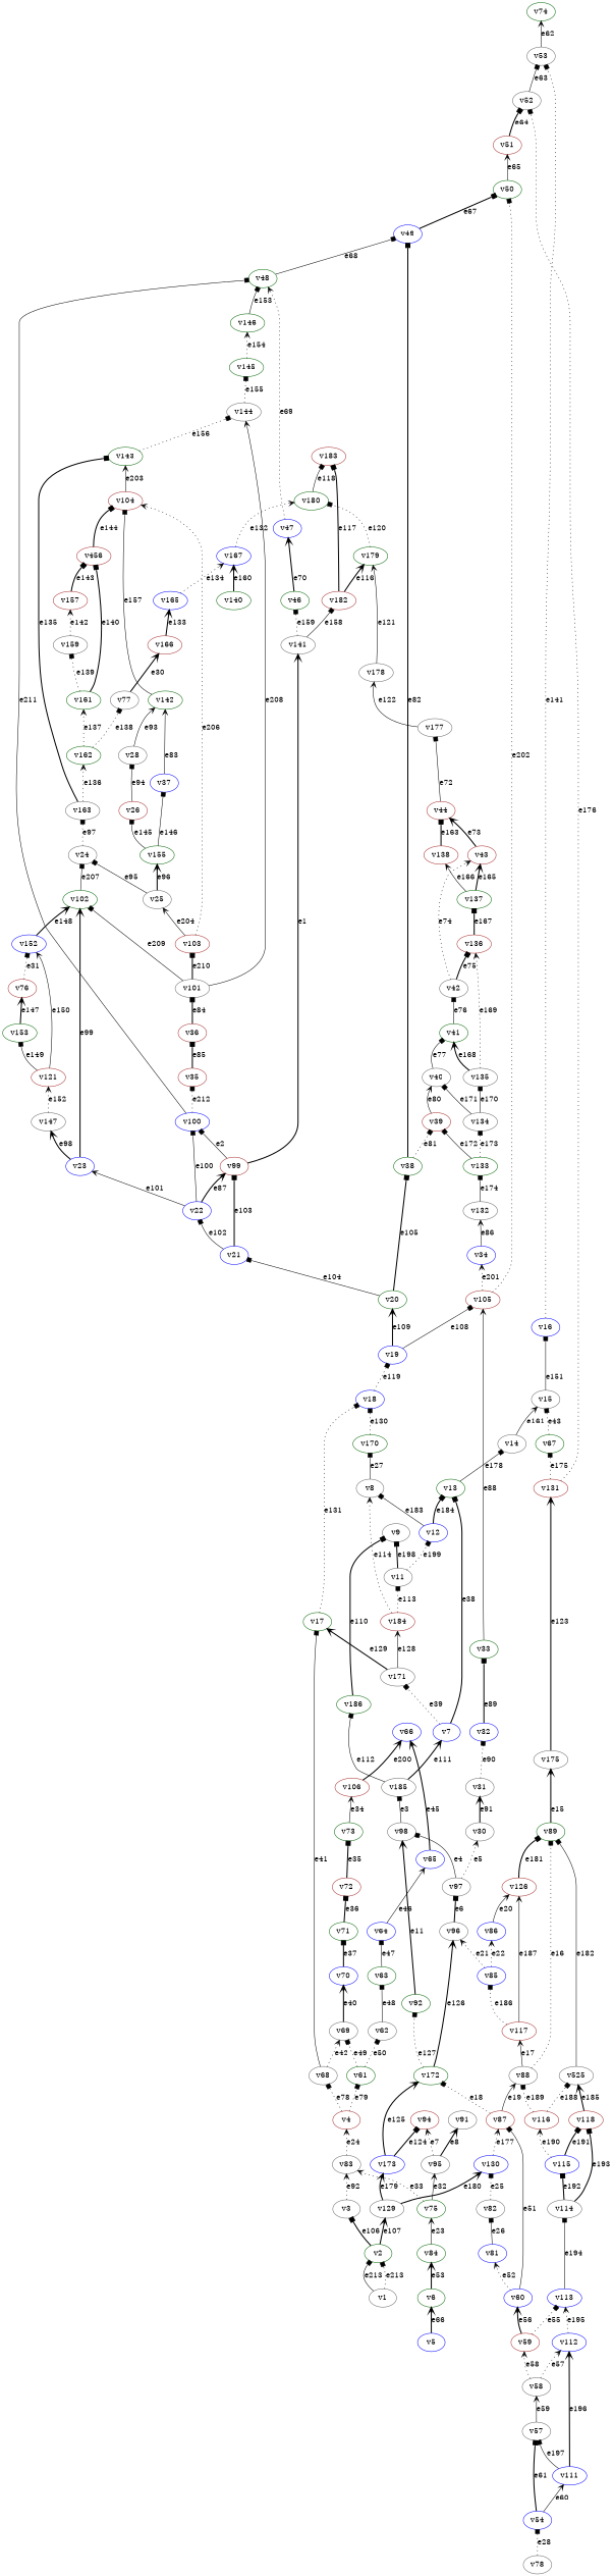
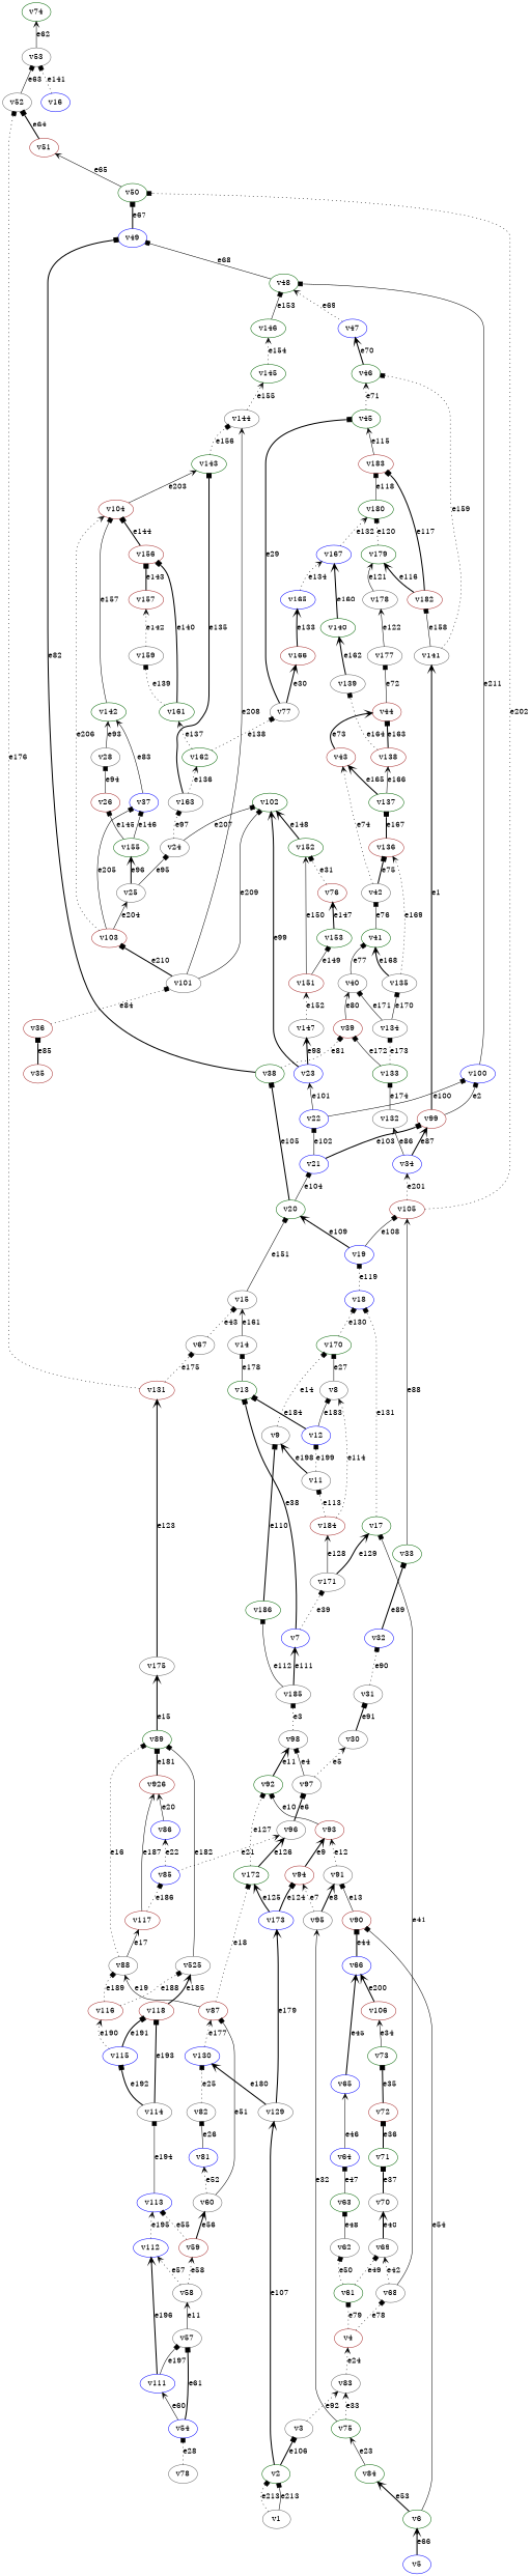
  digraph {
    rankdir=BT
    node [color=gray40]
    edge [arrowhead=box style=solid]
    v99 [color=brown]
    v141
    v100 [color=blue]
    v46 [color=darkgreen]
    v182 [color=brown]
    v48 [color=darkgreen]
    v35 [color=brown]
    v47 [color=blue]
    v183 [color=brown]
    v179 [color=darkgreen]
    v49 [color=blue]
    v36 [color=brown]
    v98
    v185
    v7 [color=blue]
    v186 [color=darkgreen]
    v13 [color=darkgreen]
    v171
    v9
    v97
    v30
    v31
    v32 [color=blue]
    v96
    v94 [color=brown]
    v95
    v91
+   v93 [color=brown]
    v92 [color=darkgreen]
+   v90 [color=brown]
    v170 [color=darkgreen]
    v18 [color=blue]
    v19 [color=blue]
    v89 [color=darkgreen]
    v175
    v131 [color=brown]
-   v67 [color=darkgreen]
+   v67
    v52
    v88
    v117 [color=brown]
-   v126 [color=brown]
+   v126 [color=brown label=v926]
    v85 [color=blue]
    v86 [color=blue]
    v87 [color=brown]
    v172 [color=darkgreen]
    v84 [color=darkgreen]
    v75 [color=darkgreen]
    v83
    v4 [color=brown]
    v68
    v61 [color=darkgreen]
    v17 [color=darkgreen]
    v69
    v62
    v130 [color=blue]
    v82
    v81 [color=blue]
    v8
    v54 [color=blue]
    v78
    v57
    v111 [color=blue]
    v58
    v112 [color=blue]
+   v45 [color=darkgreen]
    v77
    v166 [color=brown]
    v165 [color=blue]
    v167 [color=blue]
    v76 [color=brown]
-   v152 [color=blue]
+   v152 [color=darkgreen]
    v102 [color=darkgreen]
    v24
    v73 [color=darkgreen]
    v106 [color=brown]
    v66 [color=blue]
    v72 [color=brown]
    v71 [color=darkgreen]
-   v70 [color=blue]
+   v70
    v14
    v184 [color=brown]
    v15
    v11
    v16 [color=blue]
    v53
    v65 [color=blue]
    v64 [color=blue]
    v63 [color=darkgreen]
-   v60 [color=blue]
+   v60
    v6 [color=darkgreen]
    v59 [color=brown]
    v113 [color=blue]
    v114
    v118 [color=brown]
    v115 [color=blue]
    v74 [color=darkgreen]
    v51 [color=brown]
    v50 [color=darkgreen]
    v5 [color=blue]
    v44 [color=brown]
    v177
    v178
    v43 [color=brown]
    v42
    v136 [color=brown]
    v137 [color=darkgreen]
    v138 [color=brown]
    v41 [color=darkgreen]
    v40
    v39 [color=brown]
    v38 [color=darkgreen]
    v37 [color=blue]
    v142 [color=darkgreen]
    v104 [color=brown]
    v143 [color=darkgreen]
    v101
    v144
    v103 [color=brown]
    v145 [color=darkgreen]
    v25
    v34 [color=blue]
    v132
    v133 [color=darkgreen]
    v134
    v33 [color=darkgreen]
    v105 [color=brown]
    v3
    v28
    v26 [color=brown]
    v155 [color=darkgreen]
    v163
    v162 [color=darkgreen]
    v161 [color=darkgreen]
    v23 [color=blue]
    v147
-   v151 [color=brown label=v121]
+   v151 [color=brown]
    v153 [color=darkgreen]
    v22 [color=blue]
    v21 [color=blue]
    v20 [color=darkgreen]
    v2 [color=darkgreen]
    v129
    v173 [color=blue]
    v12 [color=blue]
    v180 [color=darkgreen]
    v159
-   v156 [color=brown label=v456]
+   v156 [color=brown]
    v157 [color=brown]
    v146 [color=darkgreen]
    v140 [color=darkgreen]
+   v139
    v135
    n153 [label=v525]
    v116 [color=brown]
    v1
    v99 -> v141 [arrowhead=vee label=e1 style=bold]
    v99 -> v100 [label=e2]
    v141 -> v46 [label=e159 style=dotted]
    v141 -> v182 [label=e158]
    v100 -> v48 [label=e211]
-   v100 -> v35 [label=e212 style=dotted]
    v46 -> v47 [arrowhead=vee label=e70 style=bold]
    v182 -> v183 [label=e117 style=bold]
    v182 -> v179 [arrowhead=vee label=e116 style=bold]
    v48 -> v49 [label=e68]
    v35 -> v36 [label=e85 style=bold]
    v47 -> v48 [arrowhead=vee label=e69 style=dotted]
+   v183 -> v45 [arrowhead=vee label=e115]
    v179 -> v180 [label=e120 style=dotted]
    v49 -> v50 [label=e67 style=bold]
-   v36 -> v101 [label=e84 style=bold]
-   v98 -> v185 [label=e3]
+   v36 -> v101 [label=e84 style=dotted]
+   v98 -> v185 [label=e3 style=dotted]
    v185 -> v7 [arrowhead=vee label=e111 style=bold]
    v185 -> v186 [label=e112]
    v7 -> v13 [label=e38 style=bold]
    v7 -> v171 [label=e39 style=dotted]
    v186 -> v9 [label=e110 style=bold]
    v13 -> v14 [label=e178]
    v171 -> v17 [arrowhead=vee label=e129 style=bold]
    v171 -> v184 [arrowhead=vee label=e128]
+   v9 -> v170 [label=e14 style=dotted]
    v97 -> v98 [label=e4]
    v97 -> v30 [arrowhead=vee label=e5 style=dotted]
-   v30 -> v31 [arrowhead=vee label=e91 style=bold]
+   v30 -> v31 [label=e91 style=bold]
    v31 -> v32 [label=e90 style=dotted]
    v32 -> v33 [label=e89 style=bold]
    v96 -> v97 [label=e6 style=bold]
+   v94 -> v93 [arrowhead=vee label=e9 style=bold]
    v95 -> v94 [arrowhead=vee label=e7 style=dotted]
    v95 -> v91 [arrowhead=vee label=e8 style=bold]
+   v91 -> v93 [arrowhead=vee label=e12 style=dotted]
+   v93 -> v92 [label=e10]
    v92 -> v98 [arrowhead=vee label=e11 style=bold]
+   v90 -> v91 [label=e13]
    v170 -> v18 [label=e130 style=dotted]
    v18 -> v19 [label=e119 style=dotted]
    v19 -> v105 [label=e108]
    v19 -> v20 [arrowhead=vee label=e109 style=bold]
    v89 -> v175 [arrowhead=vee label=e15 style=bold]
    v175 -> v131 [arrowhead=vee label=e123 style=bold]
    v131 -> v67 [label=e175 style=dotted]
    v131 -> v52 [label=e176 style=dotted]
    v67 -> v15 [label=e43 style=dotted]
    v52 -> v53 [label=e63]
    v88 -> v89 [label=e16 style=dotted]
    v88 -> v117 [arrowhead=vee label=e17]
    v117 -> v126 [arrowhead=vee label=e187]
    v117 -> v85 [label=e186 style=dotted]
    v126 -> v89 [label=e181 style=bold]
    v85 -> v96 [arrowhead=vee label=e21 style=dotted]
    v85 -> v86 [arrowhead=vee label=e22 style=dotted]
    v86 -> v126 [arrowhead=vee label=e20]
    v87 -> v88 [arrowhead=vee label=e19]
    v87 -> v172 [label=e18 style=dotted]
    v172 -> v96 [arrowhead=vee label=e126 style=bold]
    v172 -> v92 [label=e127 style=dotted]
    v84 -> v75 [arrowhead=vee label=e23]
    v75 -> v95 [arrowhead=vee label=e32]
    v75 -> v83 [arrowhead=vee label=e33 style=dotted]
    v83 -> v4 [arrowhead=vee label=e24 style=dotted]
    v4 -> v68 [label=e78 style=dotted]
    v4 -> v61 [label=e79 style=dotted]
    v68 -> v17 [label=e41]
    v68 -> v69 [arrowhead=vee label=e42 style=dotted]
    v61 -> v69 [label=e49 style=dotted]
    v61 -> v62 [label=e50 style=dotted]
    v17 -> v18 [label=e131 style=dotted]
    v69 -> v70 [arrowhead=vee label=e40 style=bold]
    v62 -> v63 [label=e48]
    v130 -> v87 [arrowhead=vee label=e177 style=dotted]
    v82 -> v130 [label=e25 style=dotted]
    v81 -> v82 [label=e26]
    v8 -> v170 [label=e27]
    v54 -> v57 [label=e61 style=bold]
    v54 -> v111 [arrowhead=vee label=e60]
    v78 -> v54 [label=e28 style=dotted]
-   v57 -> v58 [arrowhead=vee label=e59]
+   v57 -> v58 [arrowhead=vee label=e11]
    v111 -> v57 [label=e197]
    v111 -> v112 [arrowhead=vee label=e196 style=bold]
    v58 -> v112 [arrowhead=vee label=e57 style=dotted]
    v58 -> v59 [arrowhead=vee label=e58 style=dotted]
    v112 -> v113 [arrowhead=vee label=e195 style=dotted]
+   v45 -> v46 [arrowhead=vee label=e71 style=dotted]
+   v77 -> v45 [label=e29 style=bold]
    v77 -> v166 [arrowhead=vee label=e30 style=bold]
    v166 -> v165 [arrowhead=vee label=e133 style=bold]
    v165 -> v167 [arrowhead=vee label=e134 style=dotted]
    v167 -> v180 [arrowhead=vee label=e132 style=dotted]
    v76 -> v152 [label=e31 style=dotted]
    v152 -> v102 [arrowhead=vee label=e148 style=bold]
-   v102 -> v24 [label=e207]
+   v24 -> v102 [label=e207]
    v24 -> v163 [label=e97 style=dotted]
    v73 -> v106 [arrowhead=vee label=e34]
    v106 -> v66 [arrowhead=vee label=e200 style=bold]
+   v66 -> v90 [label=e44 style=bold]
    v72 -> v73 [label=e35 style=bold]
    v71 -> v72 [label=e36 style=bold]
    v70 -> v71 [label=e37 style=bold]
    v14 -> v15 [arrowhead=vee label=e161]
    v184 -> v8 [arrowhead=vee label=e114 style=dotted]
    v184 -> v11 [label=e113 style=dotted]
-   v15 -> v16 [label=e151]
-   v11 -> v9 [label=e198 style=bold]
+   v15 -> v20 [label=e151]
+   v11 -> v9 [arrowhead=vee label=e198 style=bold]
    v11 -> v12 [label=e199 style=dotted]
    v16 -> v53 [label=e141 style=dotted]
    v53 -> v74 [arrowhead=vee label=e62]
    v65 -> v66 [arrowhead=vee label=e45 style=bold]
    v64 -> v65 [arrowhead=vee label=e46]
    v63 -> v64 [label=e47]
    v60 -> v87 [label=e51]
    v60 -> v81 [arrowhead=vee label=e52 style=dotted]
+   v6 -> v90 [label=e54]
    v6 -> v84 [arrowhead=vee label=e53 style=bold]
    v59 -> v60 [arrowhead=vee label=e56 style=bold]
    v59 -> v113 [label=e55 style=dotted]
    v113 -> v114 [label=e194]
    v114 -> v118 [label=e193 style=bold]
    v114 -> v115 [label=e192 style=bold]
    v118 -> n153 [arrowhead=vee label=e185 style=bold]
    v115 -> v118 [label=e191 style=bold]
    v115 -> v116 [arrowhead=vee label=e190 style=dotted]
    v51 -> v52 [label=e64 style=bold]
    v50 -> v51 [arrowhead=vee label=e65]
    v5 -> v6 [arrowhead=vee label=e66 style=bold]
    v44 -> v177 [label=e72]
    v177 -> v178 [arrowhead=vee label=e122]
    v178 -> v179 [arrowhead=vee label=e121]
    v43 -> v44 [arrowhead=vee label=e73 style=bold]
    v42 -> v43 [arrowhead=vee label=e74 style=dotted]
    v42 -> v136 [label=e75 style=bold]
    v136 -> v137 [label=e167 style=bold]
    v137 -> v43 [arrowhead=vee label=e165 style=bold]
    v137 -> v138 [arrowhead=vee label=e166]
    v138 -> v44 [label=e163 style=bold]
+   v138 -> v139 [label=e164 style=dotted]
    v41 -> v42 [label=e76]
    v40 -> v41 [label=e77]
    v39 -> v40 [arrowhead=vee label=e80]
    v38 -> v49 [label=e82 style=bold]
    v38 -> v39 [label=e81 style=dotted]
    v37 -> v142 [arrowhead=vee label=e83]
    v142 -> v104 [label=e157]
    v104 -> v143 [arrowhead=vee label=e203]
    v143 -> v144 [label=e156 style=dotted]
    v101 -> v102 [label=e209]
    v101 -> v144 [arrowhead=vee label=e208]
    v101 -> v103 [label=e210 style=bold]
-   v144 -> v145 [label=e155 style=dotted]
+   v144 -> v145 [arrowhead=vee label=e155 style=dotted]
+   v103 -> v37 [label=e205]
    v103 -> v104 [arrowhead=vee label=e206 style=dotted]
    v103 -> v25 [arrowhead=vee label=e204]
    v145 -> v146 [arrowhead=vee label=e154 style=dotted]
    v25 -> v24 [label=e95]
    v25 -> v155 [arrowhead=vee label=e96 style=bold]
-   v22 -> v99 [arrowhead=vee label=e87 style=bold]
+   v34 -> v99 [arrowhead=vee label=e87 style=bold]
    v34 -> v132 [arrowhead=vee label=e86]
    v132 -> v133 [label=e174]
    v133 -> v39 [label=e172]
    v133 -> v134 [label=e173 style=dotted]
    v134 -> v40 [label=e171]
    v134 -> v135 [label=e170]
    v33 -> v105 [arrowhead=vee label=e88]
    v105 -> v50 [label=e202 style=dotted]
    v105 -> v34 [arrowhead=vee label=e201 style=dotted]
    v3 -> v83 [arrowhead=vee label=e92 style=dotted]
    v28 -> v142 [arrowhead=vee label=e93]
    v26 -> v28 [label=e94]
    v155 -> v37 [label=e146]
    v155 -> v26 [label=e145]
    v163 -> v143 [label=e135 style=bold]
    v163 -> v162 [arrowhead=vee label=e136 style=dotted]
    v162 -> v77 [label=e138 style=dotted]
    v162 -> v161 [arrowhead=vee label=e137 style=dotted]
    v161 -> v159 [label=e139 style=dotted]
    v161 -> v156 [label=e140 style=bold]
    v23 -> v102 [arrowhead=vee label=e99 style=bold]
    v23 -> v147 [arrowhead=vee label=e98 style=bold]
    v147 -> v151 [arrowhead=vee label=e152 style=dotted]
    v151 -> v152 [arrowhead=vee label=e150]
    v151 -> v153 [label=e149]
    v153 -> v76 [arrowhead=vee label=e147 style=bold]
    v22 -> v100 [label=e100]
    v22 -> v23 [arrowhead=vee label=e101]
    v21 -> v99 [label=e103 style=bold]
    v21 -> v22 [label=e102]
    v20 -> v38 [label=e105 style=bold]
    v20 -> v21 [label=e104]
    v2 -> v3 [label=e106 style=bold]
    v2 -> v129 [arrowhead=vee label=e107 style=bold]
    v129 -> v130 [arrowhead=vee label=e180 style=bold]
    v129 -> v173 [arrowhead=vee label=e179 style=bold]
    v173 -> v94 [label=e124 style=bold]
    v173 -> v172 [arrowhead=vee label=e125 style=bold]
    v12 -> v13 [label=e184 style=bold]
    v12 -> v8 [label=e183]
    v180 -> v183 [label=e118]
    v159 -> v157 [arrowhead=vee label=e142 style=dotted]
    v156 -> v104 [label=e144 style=bold]
    v157 -> v156 [label=e143 style=bold]
    v146 -> v48 [label=e153]
    v140 -> v167 [arrowhead=vee label=e160 style=bold]
+   v139 -> v140 [arrowhead=vee label=e162 style=bold]
    v135 -> v136 [arrowhead=vee label=e169 style=dotted]
    v135 -> v41 [arrowhead=vee label=e168 style=bold]
    n153 -> v89 [label=e182]
    v116 -> v88 [label=e189 style=dotted]
    v116 -> n153 [label=e188 style=dotted]
    v1 -> v2 [label=e213 style=dotted]
    v1 -> v2 [label=e213]
  }
